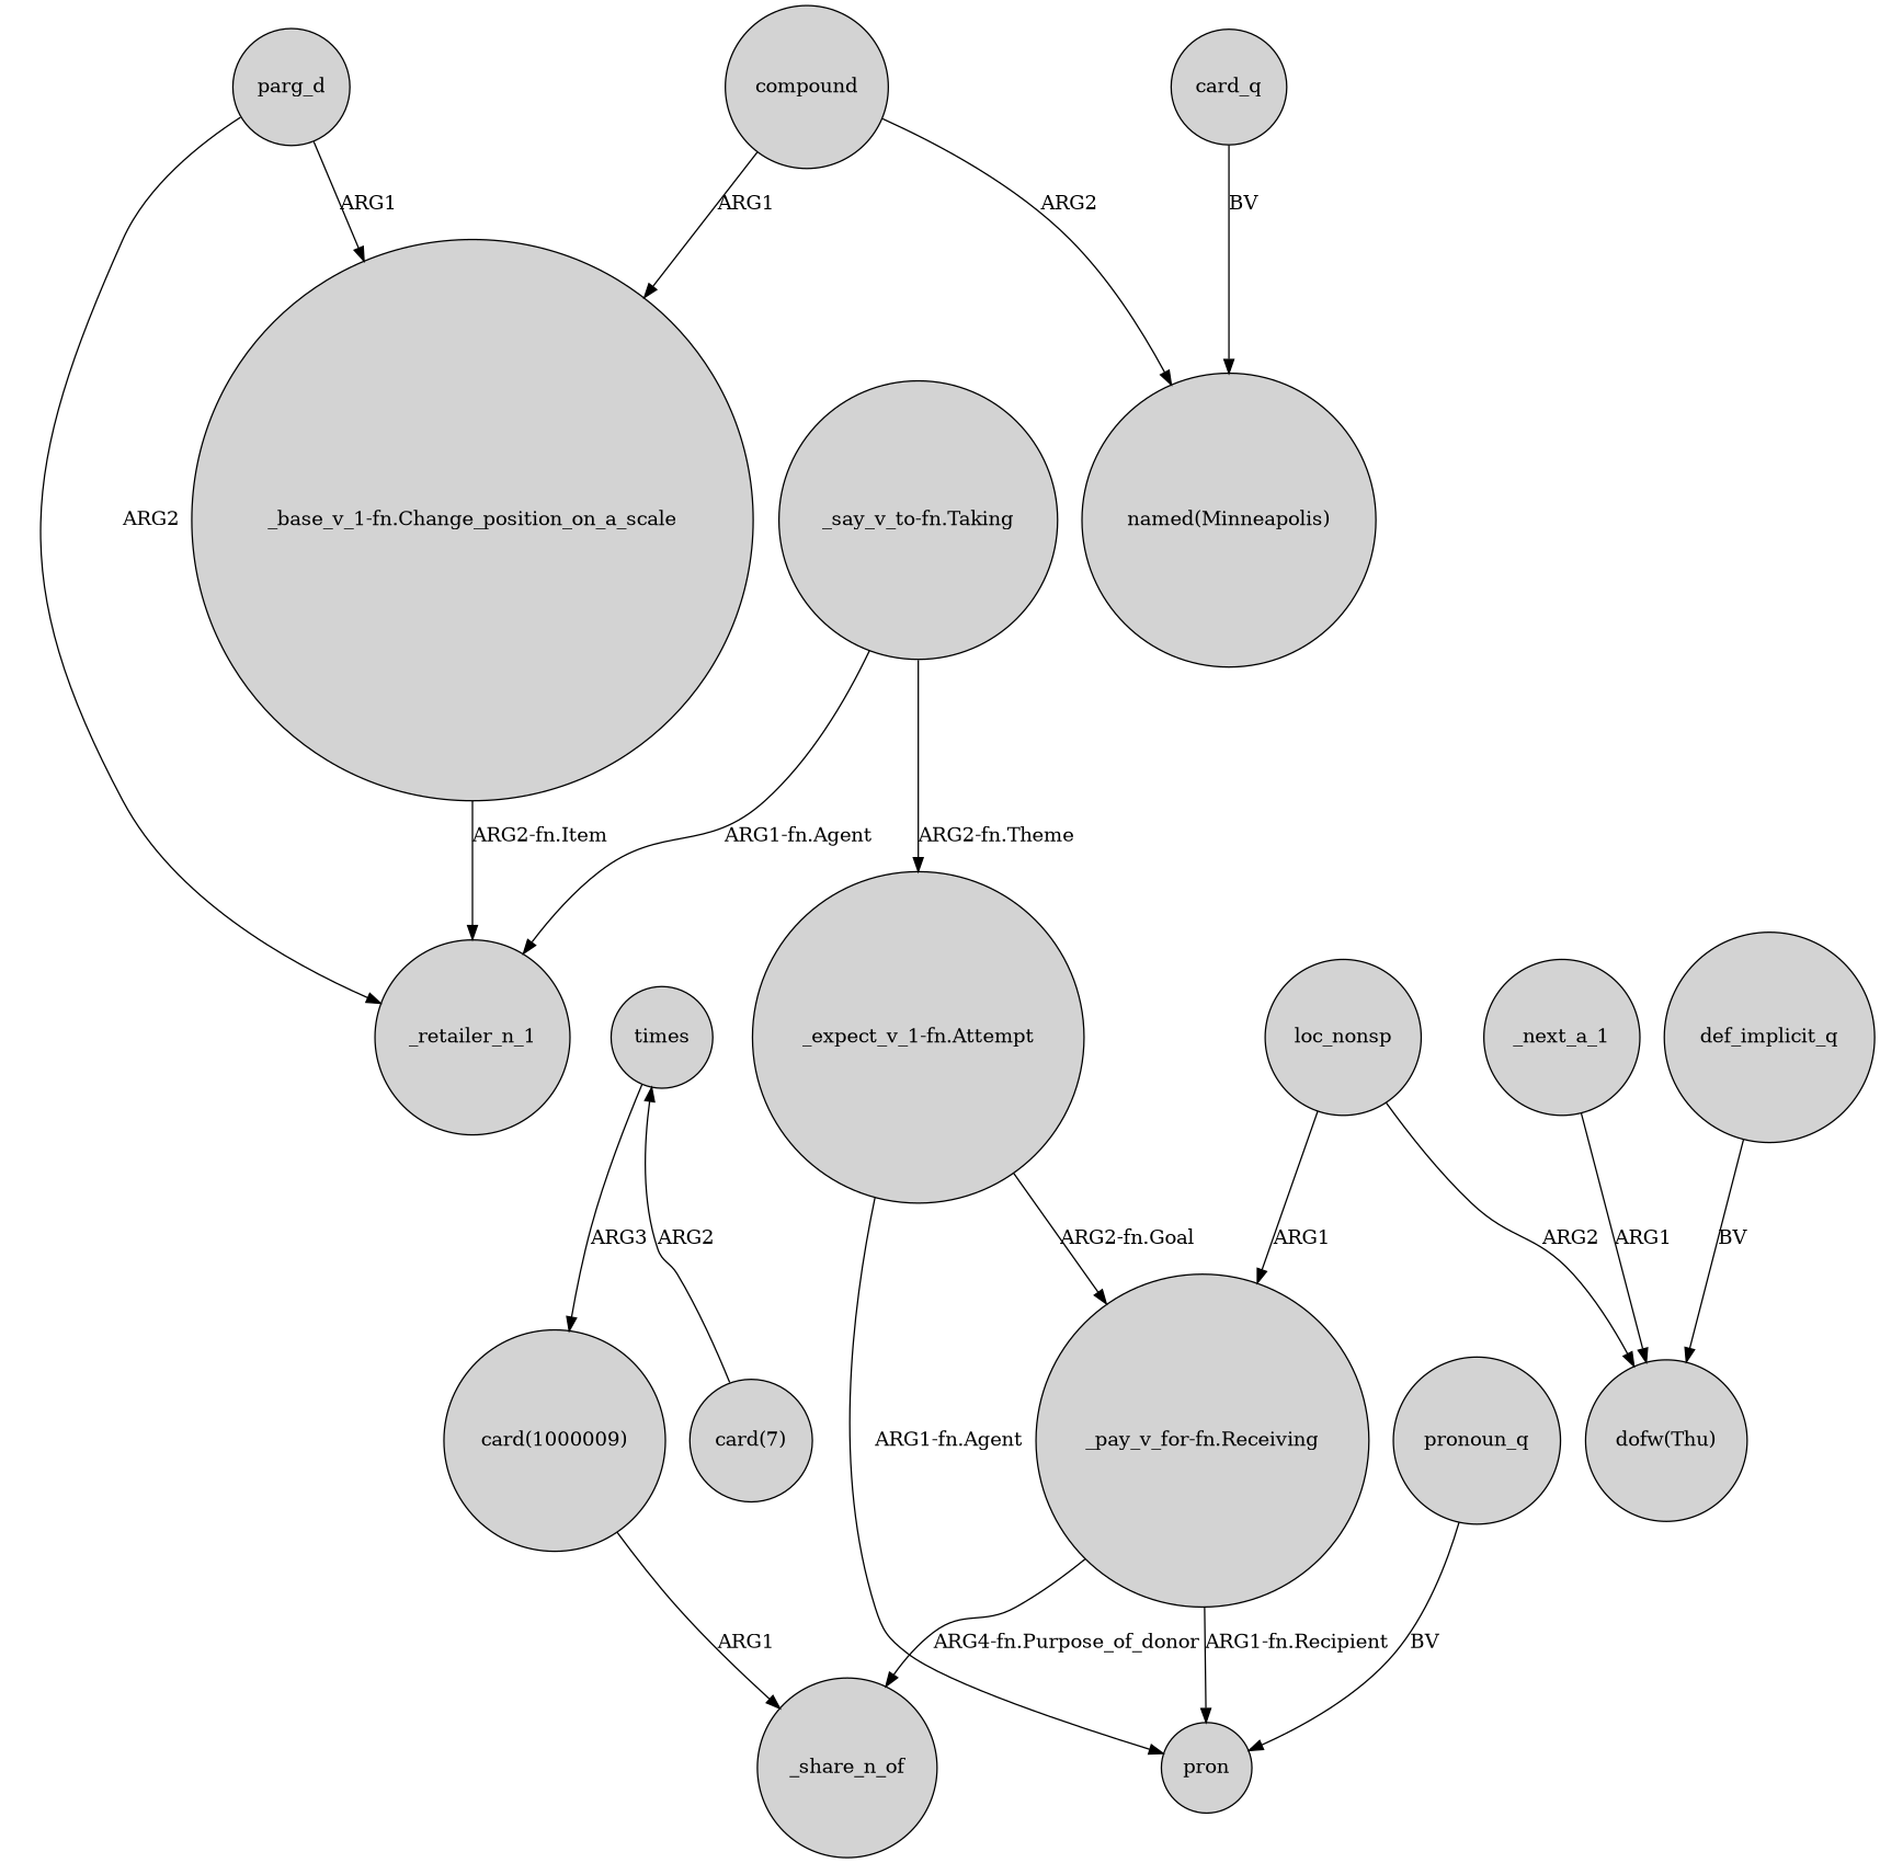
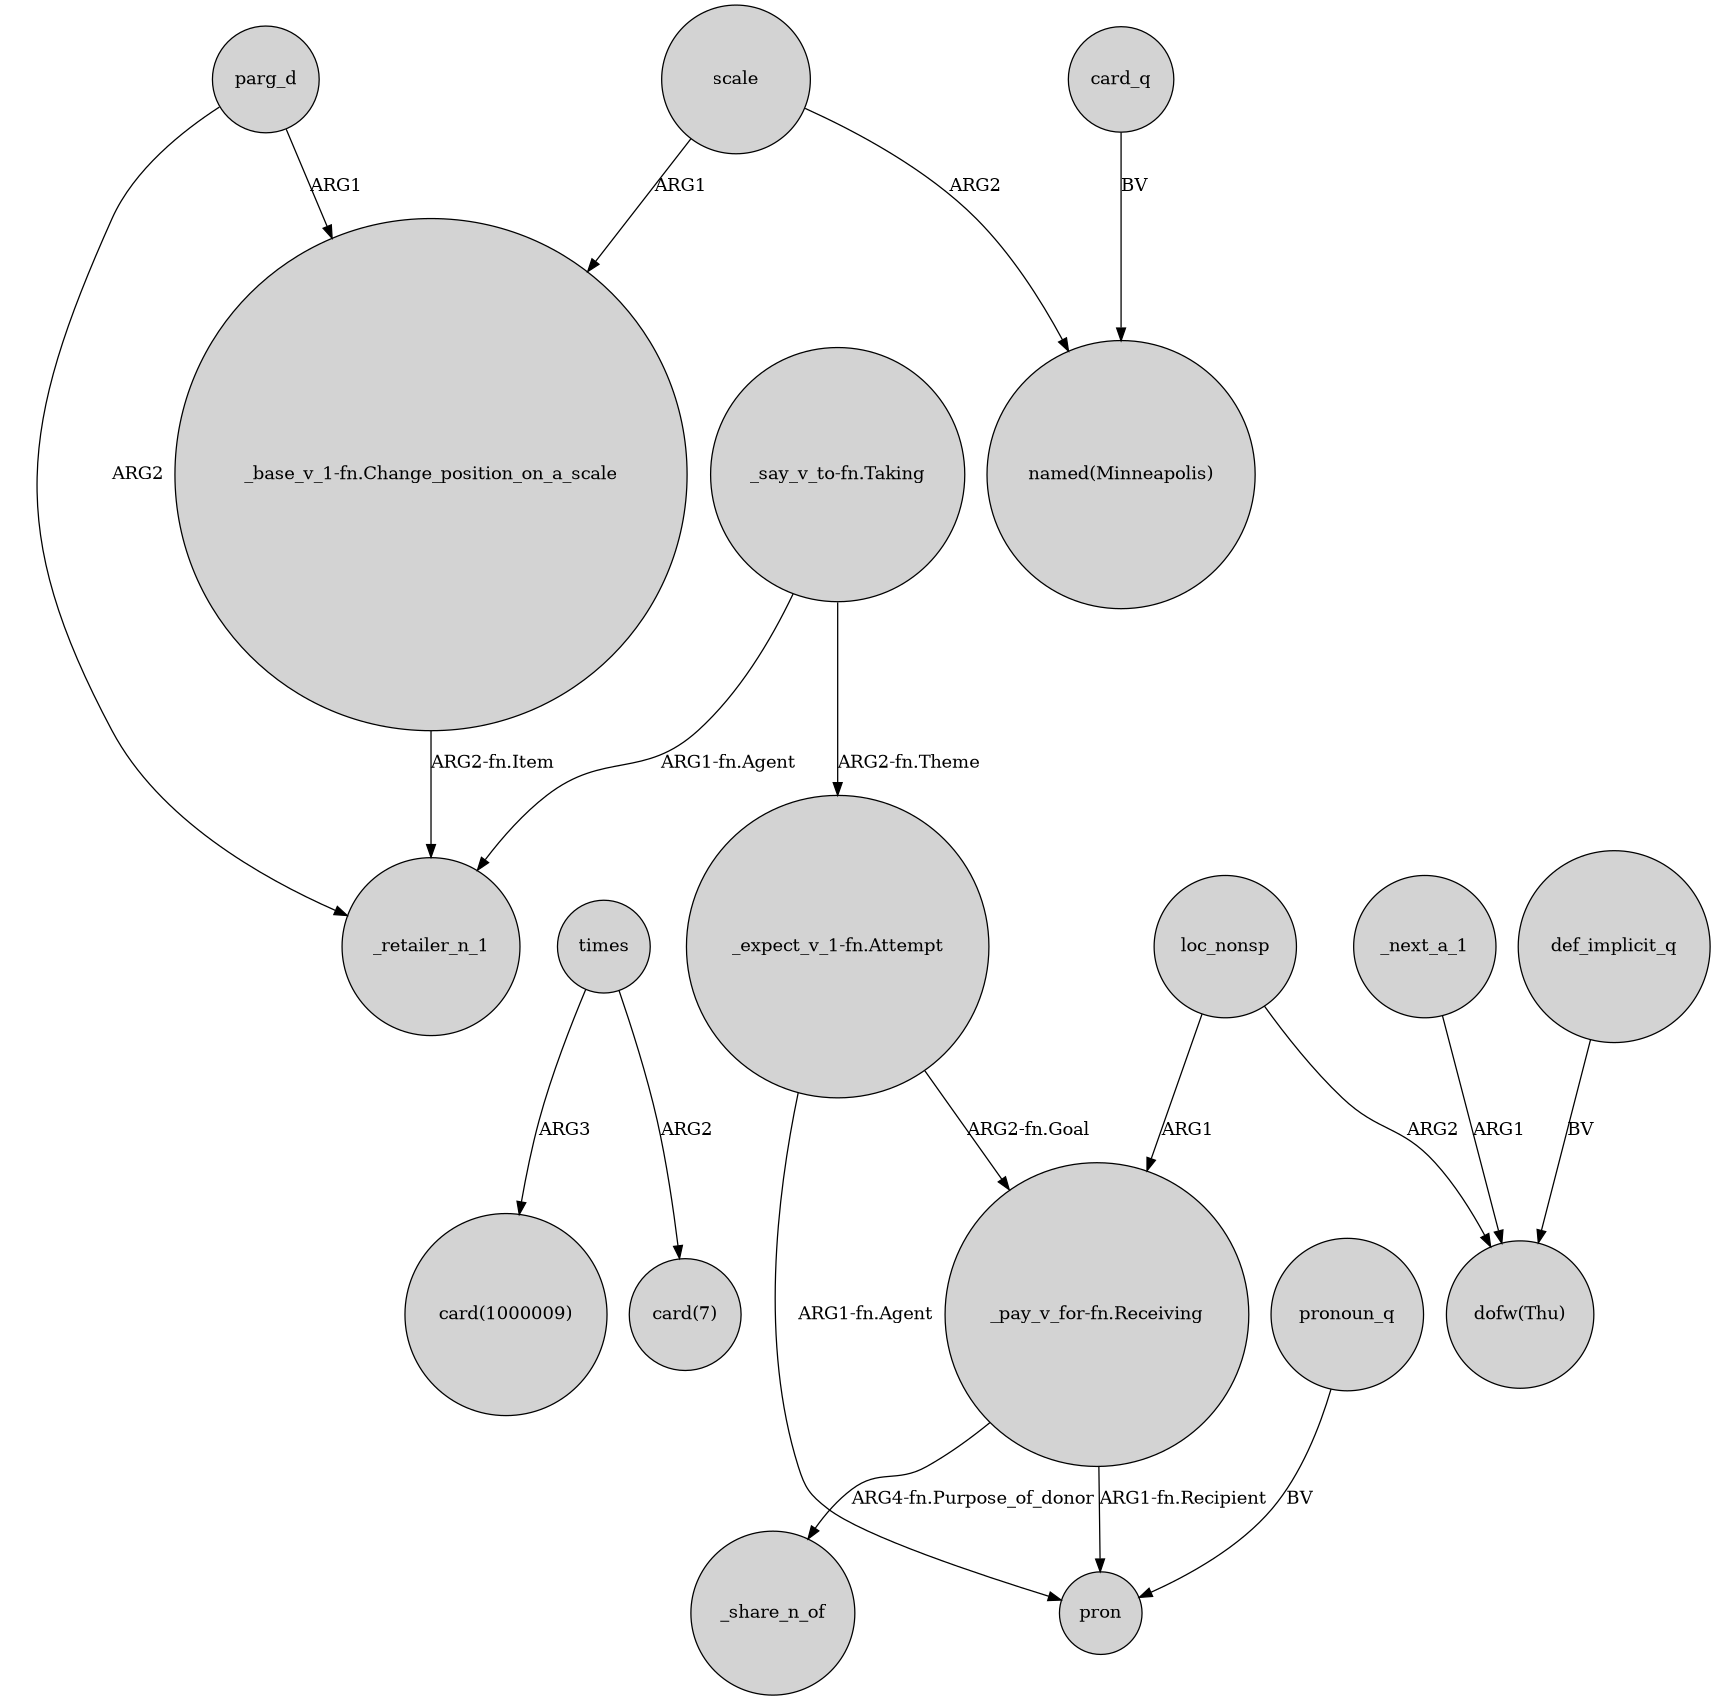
  digraph {
    node [shape=circle style=filled]
    parg_d
    _retailer_n_1
    "_base_v_1-fn.Change_position_on_a_scale"
    "_pay_v_for-fn.Receiving"
    _share_n_of
    pron
    "_expect_v_1-fn.Attempt"
    n8 [label="card(1000009)"]
    times
    "card(7)"
    _next_a_1
    "dofw(Thu)"
    pronoun_q
    def_implicit_q
    n15 [label=card_q]
    "named(Minneapolis)"
-   compound
+   compound [label=scale]
    loc_nonsp
    "_say_v_to-fn.Taking"
    parg_d -> _retailer_n_1 [label=ARG2]
    parg_d -> "_base_v_1-fn.Change_position_on_a_scale" [label=ARG1]
    "_base_v_1-fn.Change_position_on_a_scale" -> _retailer_n_1 [label="ARG2-fn.Item"]
    "_pay_v_for-fn.Receiving" -> _share_n_of [label="ARG4-fn.Purpose_of_donor"]
    "_pay_v_for-fn.Receiving" -> pron [label="ARG1-fn.Recipient"]
    "_expect_v_1-fn.Attempt" -> "_pay_v_for-fn.Receiving" [label="ARG2-fn.Goal"]
    "_expect_v_1-fn.Attempt" -> pron [label="ARG1-fn.Agent"]
-   n8 -> _share_n_of [label=ARG1]
    times -> n8 [label=ARG3]
-   "card(7)" -> times [label=ARG2]
+   times -> "card(7)" [label=ARG2]
    _next_a_1 -> "dofw(Thu)" [label=ARG1]
    pronoun_q -> pron [label=BV]
    def_implicit_q -> "dofw(Thu)" [label=BV]
    n15 -> "named(Minneapolis)" [label=BV]
    compound -> "_base_v_1-fn.Change_position_on_a_scale" [label=ARG1]
    compound -> "named(Minneapolis)" [label=ARG2]
    loc_nonsp -> "_pay_v_for-fn.Receiving" [label=ARG1]
    loc_nonsp -> "dofw(Thu)" [label=ARG2]
    "_say_v_to-fn.Taking" -> _retailer_n_1 [label="ARG1-fn.Agent"]
    "_say_v_to-fn.Taking" -> "_expect_v_1-fn.Attempt" [label="ARG2-fn.Theme"]
  }
